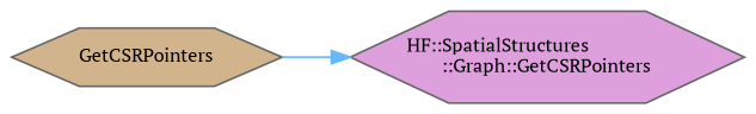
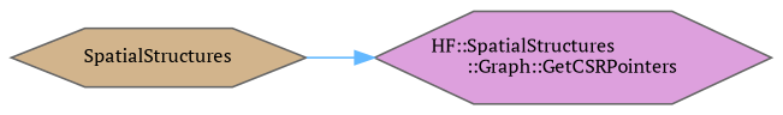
  digraph {
    rankdir=LR
    fontname="PT Serif"
    node [fontname="PT Serif" fontsize=10 shape=hexagon style=filled]
-   n1 [color=gray40 fillcolor=tan fontcolor=black height=0.2 label=GetCSRPointers width=0.4]
+   n1 [color=gray40 fillcolor=tan fontcolor=black height=0.2 label=SpatialStructures width=0.4]
    n2 [color=grey40 fillcolor=plum height=0.2 label="HF::SpatialStructures\l::Graph::GetCSRPointers" width=0.4]
    n1 -> n2 [color=steelblue1 fontname="PT Serif" fontsize=10 labelfontname=Helvetica labelfontsize=10 style=solid]
  }
